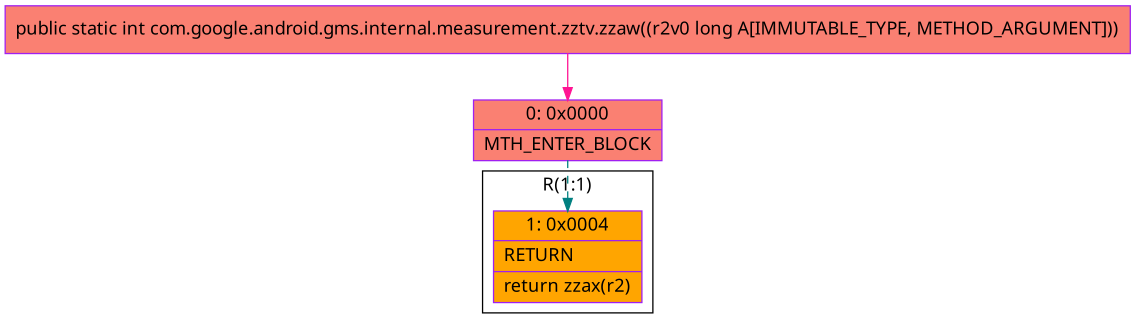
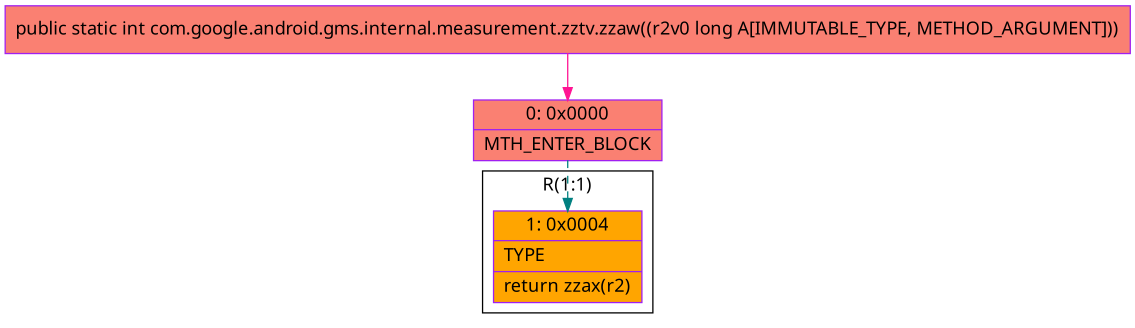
  digraph {
    fontname="Noto Sans"
    node [color=purple shape=record style=filled fillcolor=salmon fontname="Noto Sans"]
    edge [fontname="Noto Sans"]
-   n1 [label="{1\:\ 0x0004|RETURN\l|return zzax(r2)\l}" fillcolor=orange]
+   n1 [label="{1\:\ 0x0004|TYPE\l|return zzax(r2)\l}" fillcolor=orange]
    n2 [label="{0\:\ 0x0000|MTH_ENTER_BLOCK\l}"]
    n3 [label="{public static int com.google.android.gms.internal.measurement.zztv.zzaw((r2v0 long A[IMMUTABLE_TYPE, METHOD_ARGUMENT])) }"]
    subgraph cluster_1 {
      label="R(1:1)"
      n1
    }
    n2 -> n1 [color=teal style=dashed]
    n3 -> n2 [color=deeppink style=solid]
  }
